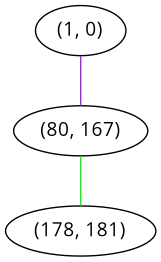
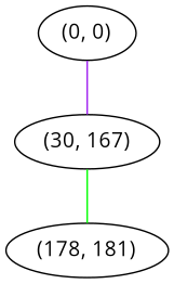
  graph {
    fontname="Open Sans"
    node [fontname="Open Sans"]
    edge [fontname="Open Sans"]
-   "(0, 0)" [label="(1, 0)"]
-   "(30, 167)" [label="(80, 167)"]
+   "(0, 0)"
+   "(30, 167)"
    n3 [label="(178, 181)"]
    "(0, 0)" -- "(30, 167)" [color=purple weight=4]
    "(30, 167)" -- n3 [color=green weight=2]
  }
